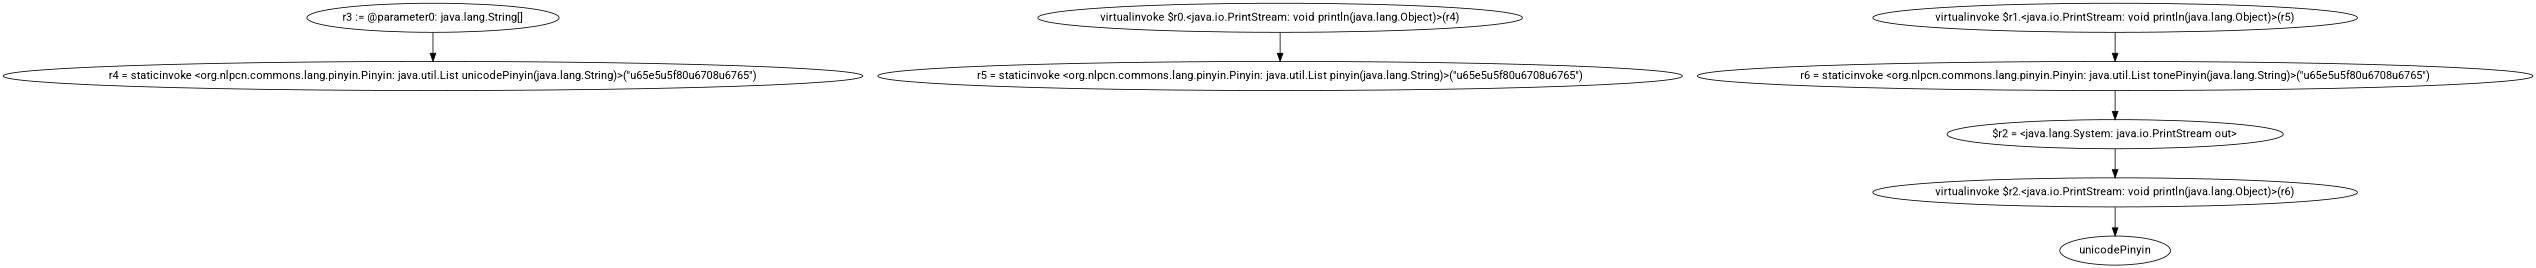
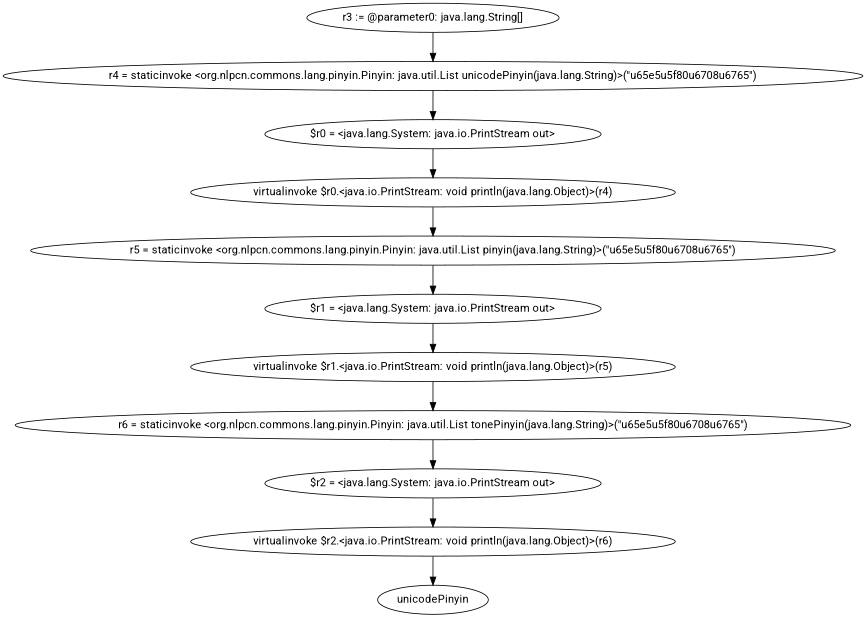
  digraph {
    fontname=Roboto
    node [fontname=Roboto]
    edge [fontname=Roboto]
    "r3 := @parameter0: java.lang.String[]"
    "r4 = staticinvoke <org.nlpcn.commons.lang.pinyin.Pinyin: java.util.List unicodePinyin(java.lang.String)>(\"\u65e5\u5f80\u6708\u6765\")"
+   "$r0 = <java.lang.System: java.io.PrintStream out>"
    "virtualinvoke $r0.<java.io.PrintStream: void println(java.lang.Object)>(r4)"
    "r5 = staticinvoke <org.nlpcn.commons.lang.pinyin.Pinyin: java.util.List pinyin(java.lang.String)>(\"\u65e5\u5f80\u6708\u6765\")"
+   "$r1 = <java.lang.System: java.io.PrintStream out>"
    "virtualinvoke $r1.<java.io.PrintStream: void println(java.lang.Object)>(r5)"
    "r6 = staticinvoke <org.nlpcn.commons.lang.pinyin.Pinyin: java.util.List tonePinyin(java.lang.String)>(\"\u65e5\u5f80\u6708\u6765\")"
    "$r2 = <java.lang.System: java.io.PrintStream out>"
    "virtualinvoke $r2.<java.io.PrintStream: void println(java.lang.Object)>(r6)"
    n11 [label=unicodePinyin]
    "r3 := @parameter0: java.lang.String[]" -> "r4 = staticinvoke <org.nlpcn.commons.lang.pinyin.Pinyin: java.util.List unicodePinyin(java.lang.String)>(\"\u65e5\u5f80\u6708\u6765\")"
+   "r4 = staticinvoke <org.nlpcn.commons.lang.pinyin.Pinyin: java.util.List unicodePinyin(java.lang.String)>(\"\u65e5\u5f80\u6708\u6765\")" -> "$r0 = <java.lang.System: java.io.PrintStream out>"
+   "$r0 = <java.lang.System: java.io.PrintStream out>" -> "virtualinvoke $r0.<java.io.PrintStream: void println(java.lang.Object)>(r4)"
    "virtualinvoke $r0.<java.io.PrintStream: void println(java.lang.Object)>(r4)" -> "r5 = staticinvoke <org.nlpcn.commons.lang.pinyin.Pinyin: java.util.List pinyin(java.lang.String)>(\"\u65e5\u5f80\u6708\u6765\")"
+   "r5 = staticinvoke <org.nlpcn.commons.lang.pinyin.Pinyin: java.util.List pinyin(java.lang.String)>(\"\u65e5\u5f80\u6708\u6765\")" -> "$r1 = <java.lang.System: java.io.PrintStream out>"
+   "$r1 = <java.lang.System: java.io.PrintStream out>" -> "virtualinvoke $r1.<java.io.PrintStream: void println(java.lang.Object)>(r5)"
    "virtualinvoke $r1.<java.io.PrintStream: void println(java.lang.Object)>(r5)" -> "r6 = staticinvoke <org.nlpcn.commons.lang.pinyin.Pinyin: java.util.List tonePinyin(java.lang.String)>(\"\u65e5\u5f80\u6708\u6765\")"
    "r6 = staticinvoke <org.nlpcn.commons.lang.pinyin.Pinyin: java.util.List tonePinyin(java.lang.String)>(\"\u65e5\u5f80\u6708\u6765\")" -> "$r2 = <java.lang.System: java.io.PrintStream out>"
    "$r2 = <java.lang.System: java.io.PrintStream out>" -> "virtualinvoke $r2.<java.io.PrintStream: void println(java.lang.Object)>(r6)"
    "virtualinvoke $r2.<java.io.PrintStream: void println(java.lang.Object)>(r6)" -> n11
  }
